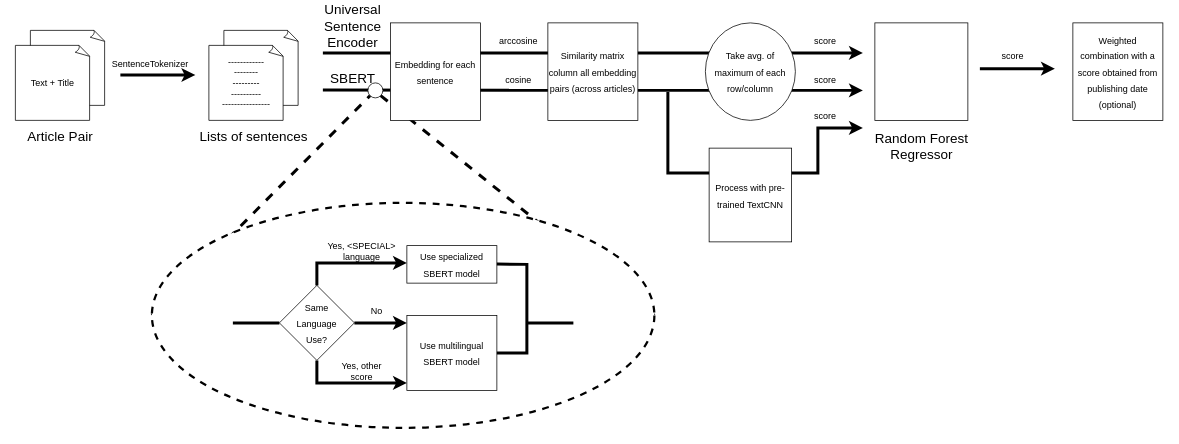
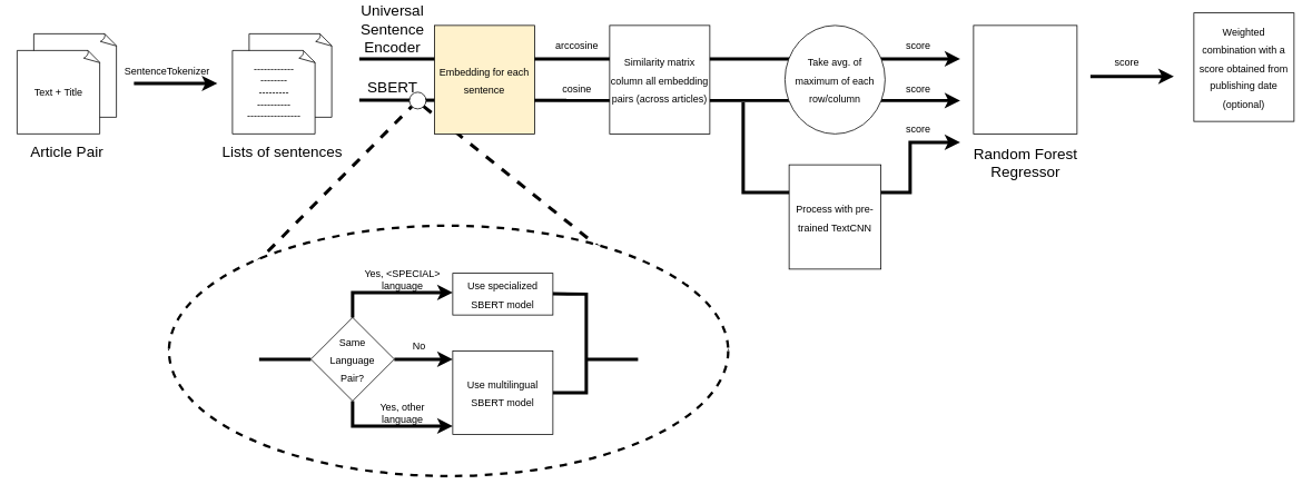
  <mxCell id="0" />
  <mxCell id="1" parent="0" />
  <mxCell id="2" value="" style="endArrow=none;html=1;rounded=0;fontSize=18;strokeWidth=4;entryX=1;entryY=1;entryDx=0;entryDy=0;exitX=1;exitY=0.5;exitDx=0;exitDy=0;dashed=1;fillColor=#fad9d5;strokeColor=#000000;" parent="1" source="4" target="37" edge="1"><mxGeometry width="50" height="50" relative="1" as="geometry"><mxPoint x="212" y="430" as="sourcePoint" /><mxPoint x="502.929" y="137.071" as="targetPoint" /></mxGeometry></mxCell>
  <mxCell id="3" value="" style="endArrow=none;html=1;rounded=0;fontSize=18;strokeWidth=4;entryX=0;entryY=1;entryDx=0;entryDy=0;exitX=0;exitY=0.5;exitDx=0;exitDy=0;dashed=1;fillColor=#fad9d5;strokeColor=#000000;" parent="1" source="4" target="37" edge="1"><mxGeometry width="50" height="50" relative="1" as="geometry"><mxPoint x="438" y="197" as="sourcePoint" /><mxPoint x="500" y="197" as="targetPoint" /></mxGeometry></mxCell>
  <mxCell id="4" value="" style="ellipse;whiteSpace=wrap;html=1;fontSize=12;strokeWidth=3;dashed=1;" parent="1" vertex="1"><mxGeometry x="202" y="270" width="670" height="300" as="geometry" /></mxCell>
  <mxCell id="5" value="&lt;font style=&quot;font-size: 18px&quot;&gt;Article Pair&lt;/font&gt;" style="text;html=1;strokeColor=none;fillColor=none;align=center;verticalAlign=middle;whiteSpace=wrap;rounded=0;" parent="1" vertex="1"><mxGeometry x="25" y="167" width="110" height="30" as="geometry" /></mxCell>
  <mxCell id="6" value="&lt;font style=&quot;font-size: 18px&quot;&gt;Lists of sentences&lt;/font&gt;" style="text;html=1;strokeColor=none;fillColor=none;align=center;verticalAlign=middle;whiteSpace=wrap;rounded=0;" parent="1" vertex="1"><mxGeometry x="253" y="167" width="170" height="30" as="geometry" /></mxCell>
  <mxCell id="7" value="" style="group" parent="1" vertex="1" connectable="0"><mxGeometry x="20" y="40" width="120" height="120" as="geometry" /></mxCell>
  <mxCell id="8" value="" style="whiteSpace=wrap;html=1;shape=mxgraph.basic.document" parent="7" vertex="1"><mxGeometry x="20" width="100" height="100" as="geometry" /></mxCell>
  <mxCell id="9" value="Text + Title" style="whiteSpace=wrap;html=1;shape=mxgraph.basic.document" parent="7" vertex="1"><mxGeometry y="20" width="100" height="100" as="geometry" /></mxCell>
  <mxCell id="10" value="" style="group" parent="1" vertex="1" connectable="0"><mxGeometry x="278" y="40" width="120" height="120" as="geometry" /></mxCell>
  <mxCell id="11" value="" style="whiteSpace=wrap;html=1;shape=mxgraph.basic.document" parent="10" vertex="1"><mxGeometry x="20" width="100" height="100" as="geometry" /></mxCell>
  <mxCell id="12" value="&lt;div&gt;------------&lt;/div&gt;&lt;div&gt;--------&lt;/div&gt;&lt;div&gt;---------&lt;/div&gt;&lt;div&gt;----------&lt;/div&gt;&lt;div&gt;----------------&lt;br&gt;&lt;/div&gt;" style="whiteSpace=wrap;html=1;shape=mxgraph.basic.document" parent="10" vertex="1"><mxGeometry y="20" width="100" height="100" as="geometry" /></mxCell>
  <mxCell id="13" value="" style="endArrow=classic;html=1;rounded=0;fontSize=18;strokeWidth=4;" parent="1" edge="1"><mxGeometry width="50" height="50" relative="1" as="geometry"><mxPoint x="160" y="99.5" as="sourcePoint" /><mxPoint x="260" y="99.5" as="targetPoint" /></mxGeometry></mxCell>
  <mxCell id="14" value="" style="endArrow=classic;html=1;rounded=0;fontSize=18;strokeWidth=4;" parent="1" edge="1"><mxGeometry width="50" height="50" relative="1" as="geometry"><mxPoint x="430" y="70" as="sourcePoint" /><mxPoint x="1150" y="70" as="targetPoint" /></mxGeometry></mxCell>
  <mxCell id="15" value="" style="endArrow=classic;html=1;rounded=0;fontSize=18;strokeWidth=4;" parent="1" edge="1"><mxGeometry width="50" height="50" relative="1" as="geometry"><mxPoint x="430" y="119.5" as="sourcePoint" /><mxPoint x="1150" y="120" as="targetPoint" /></mxGeometry></mxCell>
  <mxCell id="16" value="SBERT" style="text;html=1;strokeColor=none;fillColor=none;align=center;verticalAlign=middle;whiteSpace=wrap;rounded=0;fontSize=18;" parent="1" vertex="1"><mxGeometry x="440" y="90" width="60" height="30" as="geometry" /></mxCell>
- <mxCell id="17" value="&lt;font style=&quot;font-size: 12px&quot;&gt;Embedding for each sentence&lt;/font&gt;" style="rounded=0;whiteSpace=wrap;html=1;fontSize=18;" parent="1" vertex="1"><mxGeometry x="520" y="30" width="120" height="130" as="geometry" /></mxCell>
+ <mxCell id="17" value="&lt;font style=&quot;font-size: 12px&quot;&gt;Embedding for each sentence&lt;/font&gt;" style="rounded=0;whiteSpace=wrap;html=1;fontSize=18;fillColor=#fff2cc;" parent="1" vertex="1"><mxGeometry x="520" y="30" width="120" height="130" as="geometry" /></mxCell>
  <mxCell id="18" value="Universal Sentence Encoder" style="text;html=1;strokeColor=none;fillColor=none;align=center;verticalAlign=middle;whiteSpace=wrap;rounded=0;fontSize=18;" parent="1" vertex="1"><mxGeometry x="440" y="20" width="60" height="30" as="geometry" /></mxCell>
  <mxCell id="19" value="arccosine" style="text;html=1;strokeColor=none;fillColor=none;align=center;verticalAlign=middle;whiteSpace=wrap;rounded=0;fontSize=12;" parent="1" vertex="1"><mxGeometry x="661" y="40" width="60" height="30" as="geometry" /></mxCell>
  <mxCell id="20" value="cosine" style="text;html=1;strokeColor=none;fillColor=none;align=center;verticalAlign=middle;whiteSpace=wrap;rounded=0;fontSize=12;" parent="1" vertex="1"><mxGeometry x="661" y="91" width="60" height="30" as="geometry" /></mxCell>
  <mxCell id="21" value="&lt;font style=&quot;font-size: 12px&quot;&gt;Similarity matrix column all embedding pairs (across articles) &lt;br&gt;&lt;/font&gt;" style="rounded=0;whiteSpace=wrap;html=1;fontSize=18;" parent="1" vertex="1"><mxGeometry x="730" y="30" width="120" height="130" as="geometry" /></mxCell>
  <mxCell id="22" value="SentenceTokenizer" style="text;html=1;strokeColor=none;fillColor=none;align=center;verticalAlign=middle;whiteSpace=wrap;rounded=0;fontSize=12;" parent="1" vertex="1"><mxGeometry x="170" y="70" width="60" height="30" as="geometry" /></mxCell>
  <mxCell id="23" value="&lt;font style=&quot;font-size: 12px&quot;&gt;Take avg. of maximum of each row/column&lt;font style=&quot;font-size: 12px&quot;&gt;&lt;br&gt;&lt;/font&gt;&lt;/font&gt;" style="ellipse;whiteSpace=wrap;html=1;fontSize=18;" parent="1" vertex="1"><mxGeometry x="940" y="30" width="120" height="130" as="geometry" /></mxCell>
  <mxCell id="24" value="" style="endArrow=classic;html=1;rounded=0;fontSize=18;strokeWidth=4;fillColor=#fad9d5;strokeColor=#000000;" parent="1" edge="1"><mxGeometry width="50" height="50" relative="1" as="geometry"><mxPoint x="890" y="122" as="sourcePoint" /><mxPoint x="1150" y="170" as="targetPoint" /><Array as="points"><mxPoint x="890" y="230" /><mxPoint x="1090" y="230" /><mxPoint x="1090" y="170" /></Array></mxGeometry></mxCell>
  <mxCell id="25" value="&lt;font style=&quot;font-size: 12px&quot;&gt;Process with pre-trained TextCNN&lt;font style=&quot;font-size: 12px&quot;&gt;&lt;font style=&quot;font-size: 12px&quot;&gt;&lt;br&gt;&lt;/font&gt;&lt;/font&gt;&lt;/font&gt;" style="rounded=0;whiteSpace=wrap;html=1;fontSize=18;" parent="1" vertex="1"><mxGeometry x="945" y="197" width="110" height="125" as="geometry" /></mxCell>
  <mxCell id="26" value="score" style="text;html=1;strokeColor=none;fillColor=none;align=center;verticalAlign=middle;whiteSpace=wrap;rounded=0;fontSize=12;" parent="1" vertex="1"><mxGeometry x="1070" y="40" width="60" height="30" as="geometry" /></mxCell>
  <mxCell id="27" value="score" style="text;html=1;strokeColor=none;fillColor=none;align=center;verticalAlign=middle;whiteSpace=wrap;rounded=0;fontSize=12;" parent="1" vertex="1"><mxGeometry x="1070" y="91" width="60" height="30" as="geometry" /></mxCell>
  <mxCell id="28" value="score" style="text;html=1;strokeColor=none;fillColor=none;align=center;verticalAlign=middle;whiteSpace=wrap;rounded=0;fontSize=12;" parent="1" vertex="1"><mxGeometry x="1070" y="140" width="60" height="30" as="geometry" /></mxCell>
  <mxCell id="29" value="" style="group" parent="1" vertex="1" connectable="0"><mxGeometry x="1166" y="30" width="124" height="130" as="geometry" /></mxCell>
  <mxCell id="30" value="" style="shape=image;html=1;verticalAlign=top;verticalLabelPosition=bottom;labelBackgroundColor=#ffffff;imageAspect=0;aspect=fixed;image=https://cdn1.iconfinder.com/data/icons/flat-christmas-icons-1/75/_tree-128.png;fontSize=12;" parent="29" vertex="1"><mxGeometry x="27" y="12" width="78" height="78" as="geometry" /></mxCell>
  <mxCell id="31" value="" style="shape=image;html=1;verticalAlign=top;verticalLabelPosition=bottom;labelBackgroundColor=#ffffff;imageAspect=0;aspect=fixed;image=https://cdn1.iconfinder.com/data/icons/flat-christmas-icons-1/75/_tree-128.png;fontSize=12;" parent="29" vertex="1"><mxGeometry x="42" y="26" width="78" height="78" as="geometry" /></mxCell>
  <mxCell id="32" value="" style="shape=image;html=1;verticalAlign=top;verticalLabelPosition=bottom;labelBackgroundColor=#ffffff;imageAspect=0;aspect=fixed;image=https://cdn1.iconfinder.com/data/icons/flat-christmas-icons-1/75/_tree-128.png;fontSize=12;" parent="29" vertex="1"><mxGeometry x="3" y="40" width="78" height="78" as="geometry" /></mxCell>
  <mxCell id="33" value="" style="rounded=0;whiteSpace=wrap;html=1;fontSize=12;fillColor=none;" parent="29" vertex="1"><mxGeometry width="124" height="130" as="geometry" /></mxCell>
  <mxCell id="34" value="&lt;font style=&quot;font-size: 18px&quot;&gt;Random Forest Regressor&lt;br&gt;&lt;/font&gt;" style="text;html=1;strokeColor=none;fillColor=none;align=center;verticalAlign=top;whiteSpace=wrap;rounded=0;" parent="1" vertex="1"><mxGeometry x="1160.5" y="167" width="135" height="80" as="geometry" /></mxCell>
  <mxCell id="35" value="" style="endArrow=classic;html=1;rounded=0;fontSize=18;strokeWidth=4;" parent="1" edge="1"><mxGeometry width="50" height="50" relative="1" as="geometry"><mxPoint x="1306" y="91" as="sourcePoint" /><mxPoint x="1406" y="91" as="targetPoint" /></mxGeometry></mxCell>
- <mxCell id="36" value="&lt;font style=&quot;font-size: 12px&quot;&gt;Weighted combination with a score obtained from &lt;/font&gt;&lt;font style=&quot;font-size: 12px&quot;&gt;&lt;font style=&quot;font-size: 12px&quot;&gt;publishing date &lt;/font&gt;(optional)&lt;/font&gt;&lt;font style=&quot;font-size: 12px&quot;&gt;&lt;font style=&quot;font-size: 12px&quot;&gt;&lt;br&gt;&lt;/font&gt;&lt;/font&gt;" style="rounded=0;whiteSpace=wrap;html=1;fontSize=18;" parent="1" vertex="1"><mxGeometry x="1430" y="30" width="120" height="130" as="geometry" /></mxCell>
+ <mxCell id="36" value="&lt;font style=&quot;font-size: 12px&quot;&gt;Weighted combination with a score obtained from &lt;/font&gt;&lt;font style=&quot;font-size: 12px&quot;&gt;&lt;font style=&quot;font-size: 12px&quot;&gt;publishing date &lt;/font&gt;(optional)&lt;/font&gt;&lt;font style=&quot;font-size: 12px&quot;&gt;&lt;font style=&quot;font-size: 12px&quot;&gt;&lt;br&gt;&lt;/font&gt;&lt;/font&gt;" style="rounded=0;whiteSpace=wrap;html=1;fontSize=18;" parent="1" vertex="1"><mxGeometry x="1430" y="15" width="120" height="130" as="geometry" /></mxCell>
  <mxCell id="37" value="" style="ellipse;whiteSpace=wrap;html=1;aspect=fixed;fontSize=12;" parent="1" vertex="1"><mxGeometry x="490" y="110" width="20" height="20" as="geometry" /></mxCell>
  <mxCell id="38" value="" style="group" parent="1" vertex="1" connectable="0"><mxGeometry x="310" y="320" width="454" height="200" as="geometry" /></mxCell>
- <mxCell id="39" value="&lt;div&gt;&lt;font style=&quot;font-size: 12px&quot;&gt;Same &lt;br&gt;&lt;/font&gt;&lt;/div&gt;&lt;div&gt;&lt;font style=&quot;font-size: 12px&quot;&gt;Language &lt;br&gt;&lt;/font&gt;&lt;/div&gt;&lt;div&gt;&lt;font style=&quot;font-size: 12px&quot;&gt;Use?&lt;/font&gt;&lt;/div&gt;" style="rhombus;whiteSpace=wrap;html=1;fontSize=18;" parent="38" vertex="1"><mxGeometry x="62" y="60" width="100" height="100" as="geometry" /></mxCell>
+ <mxCell id="39" value="&lt;div&gt;&lt;font style=&quot;font-size: 12px&quot;&gt;Same &lt;br&gt;&lt;/font&gt;&lt;/div&gt;&lt;div&gt;&lt;font style=&quot;font-size: 12px&quot;&gt;Language &lt;br&gt;&lt;/font&gt;&lt;/div&gt;&lt;div&gt;&lt;font style=&quot;font-size: 12px&quot;&gt;Pair?&lt;/font&gt;&lt;/div&gt;" style="rhombus;whiteSpace=wrap;html=1;fontSize=18;" parent="38" vertex="1"><mxGeometry x="62" y="60" width="100" height="100" as="geometry" /></mxCell>
  <mxCell id="40" value="" style="endArrow=none;html=1;rounded=0;fontSize=18;strokeWidth=4;entryX=0;entryY=0.5;entryDx=0;entryDy=0;" parent="38" target="39" edge="1"><mxGeometry width="50" height="50" relative="1" as="geometry"><mxPoint y="110" as="sourcePoint" /><mxPoint x="42" y="109.5" as="targetPoint" /></mxGeometry></mxCell>
  <mxCell id="41" value="" style="endArrow=classic;html=1;rounded=0;fontSize=18;strokeWidth=4;exitX=0.5;exitY=0;exitDx=0;exitDy=0;" parent="38" source="39" edge="1"><mxGeometry width="50" height="50" relative="1" as="geometry"><mxPoint x="112" y="40" as="sourcePoint" /><mxPoint x="232" y="30" as="targetPoint" /><Array as="points"><mxPoint x="112" y="30" /></Array></mxGeometry></mxCell>
  <mxCell id="42" value="" style="endArrow=classic;html=1;rounded=0;fontSize=18;strokeWidth=4;exitX=1;exitY=0.5;exitDx=0;exitDy=0;" parent="38" source="39" edge="1"><mxGeometry width="50" height="50" relative="1" as="geometry"><mxPoint x="252" y="100" as="sourcePoint" /><mxPoint x="232" y="110" as="targetPoint" /></mxGeometry></mxCell>
  <mxCell id="43" value="" style="endArrow=classic;html=1;rounded=0;fontSize=18;strokeWidth=4;exitX=0.5;exitY=1;exitDx=0;exitDy=0;" parent="38" source="39" edge="1"><mxGeometry width="50" height="50" relative="1" as="geometry"><mxPoint x="112" y="280" as="sourcePoint" /><mxPoint x="232" y="190" as="targetPoint" /><Array as="points"><mxPoint x="112" y="190" /></Array></mxGeometry></mxCell>
  <mxCell id="44" value="No" style="text;html=1;strokeColor=none;fillColor=none;align=center;verticalAlign=middle;whiteSpace=wrap;rounded=0;fontSize=12;" parent="38" vertex="1"><mxGeometry x="162" y="80" width="60" height="30" as="geometry" /></mxCell>
  <mxCell id="45" value="Yes, &amp;lt;SPECIAL&amp;gt; language" style="text;html=1;strokeColor=none;fillColor=none;align=center;verticalAlign=middle;whiteSpace=wrap;rounded=0;fontSize=12;" parent="38" vertex="1"><mxGeometry x="102" width="140" height="30" as="geometry" /></mxCell>
- <mxCell id="46" value="&lt;div&gt;Yes, other &lt;br&gt;&lt;/div&gt;&lt;div&gt;score&lt;/div&gt;" style="text;html=1;strokeColor=none;fillColor=none;align=center;verticalAlign=middle;whiteSpace=wrap;rounded=0;fontSize=12;" parent="38" vertex="1"><mxGeometry x="102" y="160" width="140" height="30" as="geometry" /></mxCell>
+ <mxCell id="46" value="&lt;div&gt;Yes, other &lt;br&gt;&lt;/div&gt;&lt;div&gt;language&lt;/div&gt;" style="text;html=1;strokeColor=none;fillColor=none;align=center;verticalAlign=middle;whiteSpace=wrap;rounded=0;fontSize=12;" parent="38" vertex="1"><mxGeometry x="102" y="160" width="140" height="30" as="geometry" /></mxCell>
  <mxCell id="47" value="&lt;font style=&quot;font-size: 12px&quot;&gt;Use multilingual SBERT model&lt;br&gt;&lt;/font&gt;" style="rounded=0;whiteSpace=wrap;html=1;fontSize=18;" parent="38" vertex="1"><mxGeometry x="232" y="100" width="120" height="100" as="geometry" /></mxCell>
  <mxCell id="48" value="&lt;font style=&quot;font-size: 12px&quot;&gt;Use specialized SBERT model&lt;br&gt;&lt;/font&gt;" style="rounded=0;whiteSpace=wrap;html=1;fontSize=18;" parent="38" vertex="1"><mxGeometry x="232" y="7" width="120" height="50" as="geometry" /></mxCell>
  <mxCell id="49" value="" style="endArrow=none;html=1;rounded=0;fontSize=18;strokeWidth=4;entryX=1;entryY=0.5;entryDx=0;entryDy=0;" parent="38" target="47" edge="1"><mxGeometry width="50" height="50" relative="1" as="geometry"><mxPoint x="352" y="31.5" as="sourcePoint" /><mxPoint x="392" y="160" as="targetPoint" /><Array as="points"><mxPoint x="392" y="32" /><mxPoint x="392" y="150" /></Array></mxGeometry></mxCell>
  <mxCell id="50" value="" style="endArrow=none;html=1;rounded=0;fontSize=18;strokeWidth=4;entryX=0;entryY=0.5;entryDx=0;entryDy=0;" parent="38" edge="1"><mxGeometry width="50" height="50" relative="1" as="geometry"><mxPoint x="392" y="110" as="sourcePoint" /><mxPoint x="454" y="110" as="targetPoint" /></mxGeometry></mxCell>
  <mxCell id="51" value="score" style="text;html=1;strokeColor=none;fillColor=none;align=center;verticalAlign=middle;whiteSpace=wrap;rounded=0;fontSize=12;" vertex="1" parent="1"><mxGeometry x="1320" y="60" width="60" height="30" as="geometry" /></mxCell>
